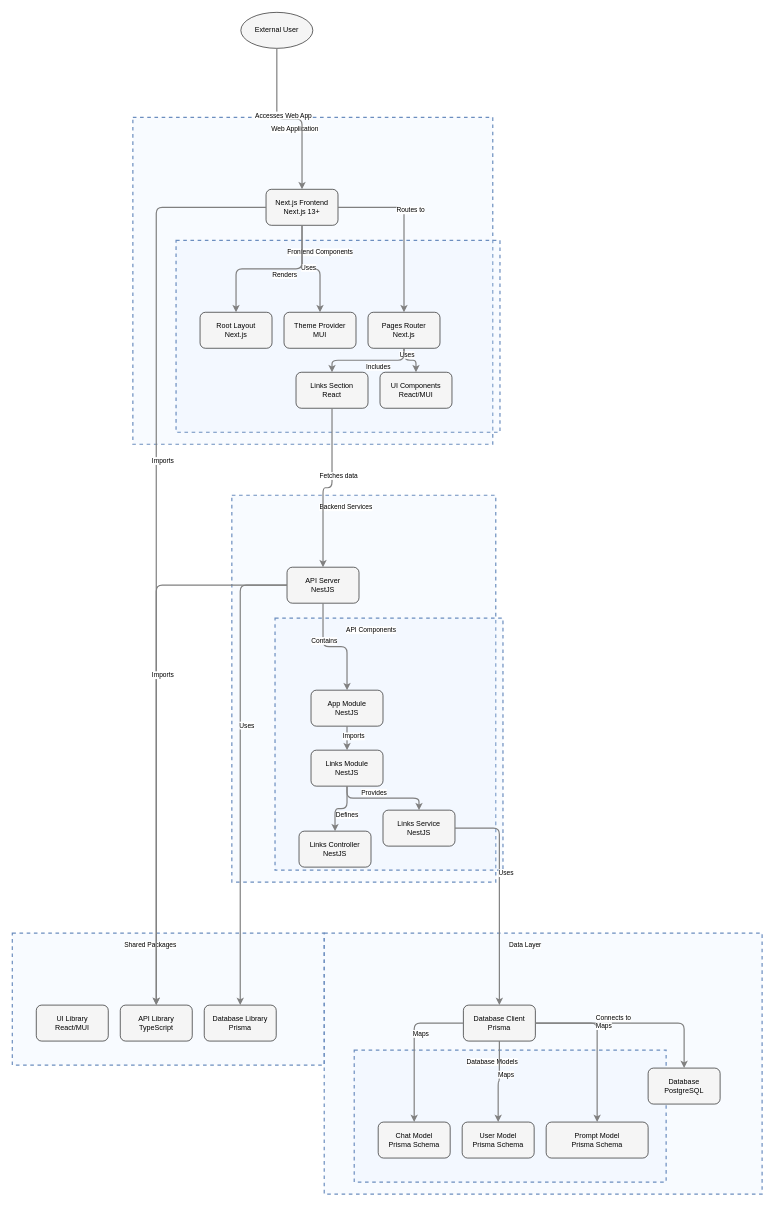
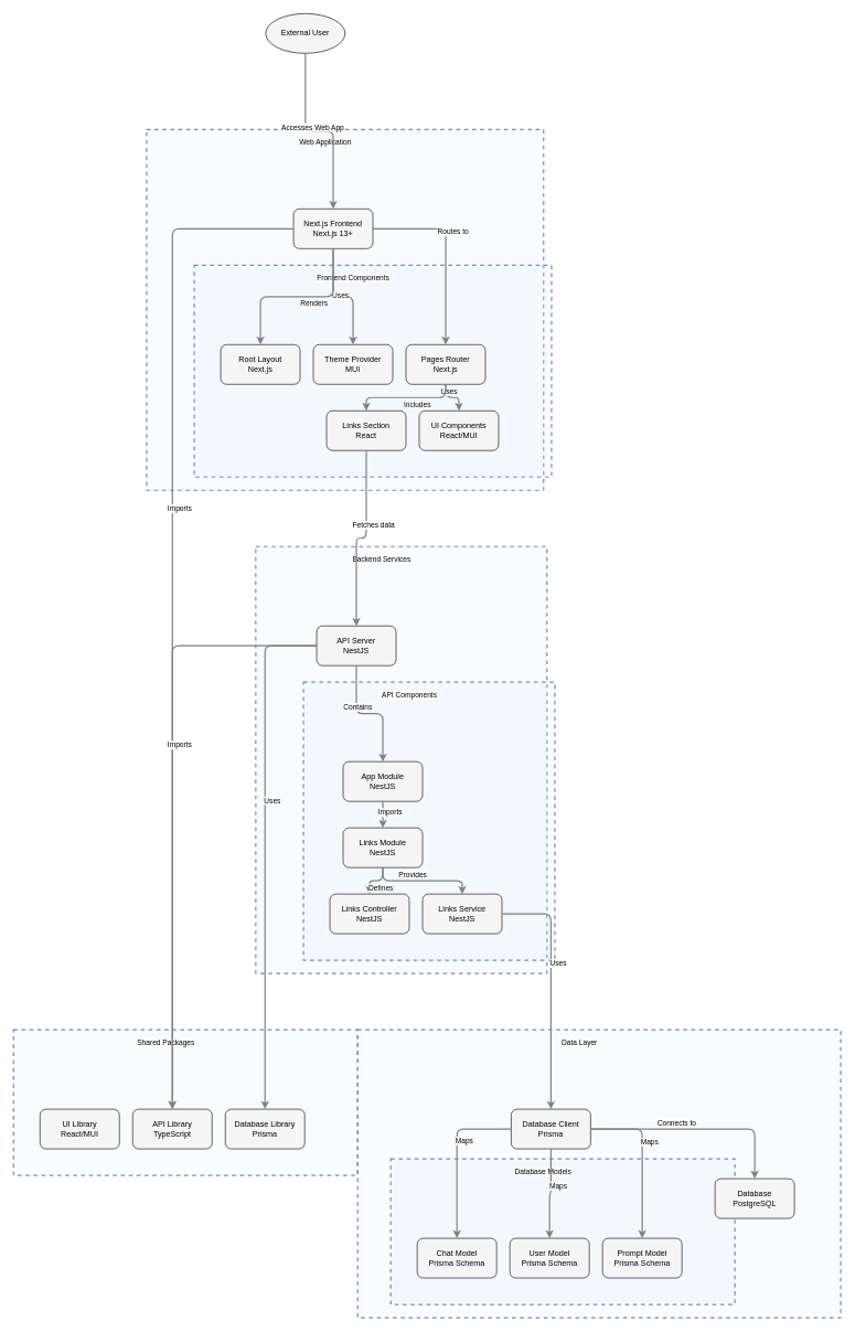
  <mxCell id="0" />
  <mxCell id="1" parent="0" />
  <mxCell id="2" value="" style="html=1;whiteSpace=wrap;container=1;fillColor=#dae8fc;strokeColor=#6c8ebf;dashed=1;fillOpacity=20;strokeWidth=2;containerType=none;recursiveResize=0;movable=1;resizable=1;autosize=0;dropTarget=0" vertex="1" parent="10"><mxGeometry x="50" y="195" width="520" height="220" as="geometry" /></mxCell>
  <mxCell id="3" value="Database Models" style="edgeLabel;html=1;align=center;verticalAlign=middle;resizable=0;labelBackgroundColor=white;spacing=5" vertex="1" parent="10"><mxGeometry x="58" y="203" width="444" height="24" as="geometry" /></mxCell>
  <mxCell id="4" value="" style="html=1;whiteSpace=wrap;container=1;fillColor=#dae8fc;strokeColor=#6c8ebf;dashed=1;fillOpacity=20;strokeWidth=2;containerType=none;recursiveResize=0;movable=1;resizable=1;autosize=0;dropTarget=0" vertex="1" parent="12"><mxGeometry x="72" y="205" width="380" height="420" as="geometry" /></mxCell>
  <mxCell id="5" value="API Components" style="edgeLabel;html=1;align=center;verticalAlign=middle;resizable=0;labelBackgroundColor=white;spacing=5" vertex="1" parent="12"><mxGeometry x="80" y="213" width="304" height="24" as="geometry" /></mxCell>
  <mxCell id="6" value="" style="html=1;whiteSpace=wrap;container=1;fillColor=#dae8fc;strokeColor=#6c8ebf;dashed=1;fillOpacity=20;strokeWidth=2;containerType=none;recursiveResize=0;movable=1;resizable=1;autosize=0;dropTarget=0" vertex="1" parent="14"><mxGeometry x="72" y="205" width="540" height="320" as="geometry" /></mxCell>
  <mxCell id="7" value="Frontend Components" style="edgeLabel;html=1;align=center;verticalAlign=middle;resizable=0;labelBackgroundColor=white;spacing=5" vertex="1" parent="14"><mxGeometry x="80" y="213" width="464" height="24" as="geometry" /></mxCell>
  <mxCell id="8" value="" style="html=1;whiteSpace=wrap;container=1;fillColor=#dae8fc;strokeColor=#6c8ebf;dashed=1;fillOpacity=20;strokeWidth=2;containerType=none;recursiveResize=0;movable=1;resizable=1;autosize=0;dropTarget=0" vertex="1" parent="1"><mxGeometry x="20" y="1555" width="520" height="220" as="geometry" /></mxCell>
  <mxCell id="9" value="Shared Packages" style="edgeLabel;html=1;align=center;verticalAlign=middle;resizable=0;labelBackgroundColor=white;spacing=5" vertex="1" parent="1"><mxGeometry x="28" y="1563" width="444" height="24" as="geometry" /></mxCell>
  <mxCell id="10" value="" style="html=1;whiteSpace=wrap;container=1;fillColor=#dae8fc;strokeColor=#6c8ebf;dashed=1;fillOpacity=20;strokeWidth=2;containerType=none;recursiveResize=0;movable=1;resizable=1;autosize=0;dropTarget=0" vertex="1" parent="1"><mxGeometry x="540" y="1555" width="730" height="435" as="geometry" /></mxCell>
  <mxCell id="11" value="Data Layer" style="edgeLabel;html=1;align=center;verticalAlign=middle;resizable=0;labelBackgroundColor=white;spacing=5" vertex="1" parent="1"><mxGeometry x="548" y="1563" width="654" height="24" as="geometry" /></mxCell>
  <mxCell id="12" value="" style="html=1;whiteSpace=wrap;container=1;fillColor=#dae8fc;strokeColor=#6c8ebf;dashed=1;fillOpacity=20;strokeWidth=2;containerType=none;recursiveResize=0;movable=1;resizable=1;autosize=0;dropTarget=0" vertex="1" parent="1"><mxGeometry x="386" y="825" width="440" height="645" as="geometry" /></mxCell>
  <mxCell id="13" value="Backend Services" style="edgeLabel;html=1;align=center;verticalAlign=middle;resizable=0;labelBackgroundColor=white;spacing=5" vertex="1" parent="1"><mxGeometry x="394" y="833" width="364" height="24" as="geometry" /></mxCell>
  <mxCell id="14" value="" style="html=1;whiteSpace=wrap;container=1;fillColor=#dae8fc;strokeColor=#6c8ebf;dashed=1;fillOpacity=20;strokeWidth=2;containerType=none;recursiveResize=0;movable=1;resizable=1;autosize=0;dropTarget=0" vertex="1" parent="1"><mxGeometry x="221" y="195" width="600" height="545" as="geometry" /></mxCell>
  <mxCell id="15" value="Web Application" style="edgeLabel;html=1;align=center;verticalAlign=middle;resizable=0;labelBackgroundColor=white;spacing=5" vertex="1" parent="1"><mxGeometry x="229" y="203" width="524" height="24" as="geometry" /></mxCell>
  <mxCell id="16" value="External User" style="ellipse;whiteSpace=wrap;html=1;fillColor=#f5f5f5;" vertex="1" parent="1"><mxGeometry x="401" y="20" width="120" height="60" as="geometry" /></mxCell>
  <mxCell id="17" value="Next.js Frontend&lt;br&gt;Next.js 13+" style="rounded=1;whiteSpace=wrap;html=1;fillColor=#f5f5f5" vertex="1" parent="14"><mxGeometry x="222" y="120" width="120" height="60" as="geometry" /></mxCell>
  <mxCell id="18" value="Theme Provider&lt;br&gt;MUI" style="rounded=1;whiteSpace=wrap;html=1;fillColor=#f5f5f5" vertex="1" parent="6"><mxGeometry x="180" y="120" width="120" height="60" as="geometry" /></mxCell>
  <mxCell id="19" value="UI Components&lt;br&gt;React/MUI" style="rounded=1;whiteSpace=wrap;html=1;fillColor=#f5f5f5" vertex="1" parent="6"><mxGeometry x="340" y="220" width="120" height="60" as="geometry" /></mxCell>
  <mxCell id="20" value="Pages Router&lt;br&gt;Next.js" style="rounded=1;whiteSpace=wrap;html=1;fillColor=#f5f5f5" vertex="1" parent="6"><mxGeometry x="320" y="120" width="120" height="60" as="geometry" /></mxCell>
  <mxCell id="21" value="Root Layout&lt;br&gt;Next.js" style="rounded=1;whiteSpace=wrap;html=1;fillColor=#f5f5f5" vertex="1" parent="6"><mxGeometry x="40" y="120" width="120" height="60" as="geometry" /></mxCell>
  <mxCell id="22" value="Links Section&lt;br&gt;React" style="rounded=1;whiteSpace=wrap;html=1;fillColor=#f5f5f5" vertex="1" parent="6"><mxGeometry x="200" y="220" width="120" height="60" as="geometry" /></mxCell>
  <mxCell id="23" value="API Server&lt;br&gt;NestJS" style="rounded=1;whiteSpace=wrap;html=1;fillColor=#f5f5f5" vertex="1" parent="12"><mxGeometry x="92" y="120" width="120" height="60" as="geometry" /></mxCell>
  <mxCell id="24" value="App Module&lt;br&gt;NestJS" style="rounded=1;whiteSpace=wrap;html=1;fillColor=#f5f5f5" vertex="1" parent="4"><mxGeometry x="60" y="120" width="120" height="60" as="geometry" /></mxCell>
  <mxCell id="25" value="Links Module&lt;br&gt;NestJS" style="rounded=1;whiteSpace=wrap;html=1;fillColor=#f5f5f5" vertex="1" parent="4"><mxGeometry x="60" y="220" width="120" height="60" as="geometry" /></mxCell>
- <mxCell id="26" value="Links Controller&lt;br&gt;NestJS" style="rounded=1;whiteSpace=wrap;html=1;fillColor=#f5f5f5" vertex="1" parent="4"><mxGeometry x="40" y="355" width="120" height="60" as="geometry" /></mxCell>
+ <mxCell id="26" value="Links Controller&lt;br&gt;NestJS" style="rounded=1;whiteSpace=wrap;html=1;fillColor=#f5f5f5" vertex="1" parent="4"><mxGeometry x="40" y="320" width="120" height="60" as="geometry" /></mxCell>
  <mxCell id="27" value="Links Service&lt;br&gt;NestJS" style="rounded=1;whiteSpace=wrap;html=1;fillColor=#f5f5f5" vertex="1" parent="4"><mxGeometry x="180" y="320" width="120" height="60" as="geometry" /></mxCell>
  <mxCell id="28" value="Database&lt;br&gt;PostgreSQL" style="rounded=1;whiteSpace=wrap;html=1;fillColor=#f5f5f5" vertex="1" parent="10"><mxGeometry x="540" y="225" width="120" height="60" as="geometry" /></mxCell>
  <mxCell id="29" value="Database Client&lt;br&gt;Prisma" style="rounded=1;whiteSpace=wrap;html=1;fillColor=#f5f5f5" vertex="1" parent="10"><mxGeometry x="232" y="120" width="120" height="60" as="geometry" /></mxCell>
  <mxCell id="30" value="User Model&lt;br&gt;Prisma Schema" style="rounded=1;whiteSpace=wrap;html=1;fillColor=#f5f5f5" vertex="1" parent="2"><mxGeometry x="180" y="120" width="120" height="60" as="geometry" /></mxCell>
- <mxCell id="31" value="Prompt Model&lt;br&gt;Prisma Schema" style="rounded=1;whiteSpace=wrap;html=1;fillColor=#f5f5f5" vertex="1" parent="2"><mxGeometry x="320" y="120" width="170" height="60" as="geometry" /></mxCell>
+ <mxCell id="31" value="Prompt Model&lt;br&gt;Prisma Schema" style="rounded=1;whiteSpace=wrap;html=1;fillColor=#f5f5f5" vertex="1" parent="2"><mxGeometry x="320" y="120" width="120" height="60" as="geometry" /></mxCell>
  <mxCell id="32" value="Chat Model&lt;br&gt;Prisma Schema" style="rounded=1;whiteSpace=wrap;html=1;fillColor=#f5f5f5" vertex="1" parent="2"><mxGeometry x="40" y="120" width="120" height="60" as="geometry" /></mxCell>
  <mxCell id="33" value="UI Library&lt;br&gt;React/MUI" style="rounded=1;whiteSpace=wrap;html=1;fillColor=#f5f5f5" vertex="1" parent="8"><mxGeometry x="40" y="120" width="120" height="60" as="geometry" /></mxCell>
  <mxCell id="34" value="API Library&lt;br&gt;TypeScript" style="rounded=1;whiteSpace=wrap;html=1;fillColor=#f5f5f5" vertex="1" parent="8"><mxGeometry x="180" y="120" width="120" height="60" as="geometry" /></mxCell>
  <mxCell id="35" value="Database Library&lt;br&gt;Prisma" style="rounded=1;whiteSpace=wrap;html=1;fillColor=#f5f5f5" vertex="1" parent="8"><mxGeometry x="320" y="120" width="120" height="60" as="geometry" /></mxCell>
  <mxCell id="36" style="edgeStyle=orthogonalEdgeStyle;rounded=1;orthogonalLoop=1;jettySize=auto;html=1;strokeColor=#808080;strokeWidth=2;jumpStyle=arc;jumpSize=10;spacing=15;labelBackgroundColor=white;labelBorderColor=none" edge="1" parent="1" source="16" target="17"><mxGeometry relative="1" as="geometry" /></mxCell>
  <mxCell id="37" value="Accesses Web App" style="edgeLabel;html=1;align=center;verticalAlign=middle;resizable=0;points=[];" vertex="1" connectable="0" parent="36"><mxGeometry x="-0.2" y="10" relative="1" as="geometry"><mxPoint as="offset" /></mxGeometry></mxCell>
  <mxCell id="38" style="edgeStyle=orthogonalEdgeStyle;rounded=1;orthogonalLoop=1;jettySize=auto;html=1;strokeColor=#808080;strokeWidth=2;jumpStyle=arc;jumpSize=10;spacing=15;labelBackgroundColor=white;labelBorderColor=none" edge="1" parent="1" source="17" target="18"><mxGeometry relative="1" as="geometry" /></mxCell>
  <mxCell id="39" value="Uses" style="edgeLabel;html=1;align=center;verticalAlign=middle;resizable=0;points=[];" vertex="1" connectable="0" parent="38"><mxGeometry x="-0.2" y="10" relative="1" as="geometry"><mxPoint as="offset" /></mxGeometry></mxCell>
  <mxCell id="40" style="edgeStyle=orthogonalEdgeStyle;rounded=1;orthogonalLoop=1;jettySize=auto;html=1;strokeColor=#808080;strokeWidth=2;jumpStyle=arc;jumpSize=10;spacing=15;labelBackgroundColor=white;labelBorderColor=none" edge="1" parent="1" source="17" target="21"><mxGeometry relative="1" as="geometry" /></mxCell>
  <mxCell id="41" value="Renders" style="edgeLabel;html=1;align=center;verticalAlign=middle;resizable=0;points=[];" vertex="1" connectable="0" parent="40"><mxGeometry x="-0.2" y="10" relative="1" as="geometry"><mxPoint as="offset" /></mxGeometry></mxCell>
  <mxCell id="42" style="edgeStyle=orthogonalEdgeStyle;rounded=1;orthogonalLoop=1;jettySize=auto;html=1;strokeColor=#808080;strokeWidth=2;jumpStyle=arc;jumpSize=10;spacing=15;labelBackgroundColor=white;labelBorderColor=none" edge="1" parent="1" source="17" target="20"><mxGeometry relative="1" as="geometry" /></mxCell>
  <mxCell id="43" value="Routes to" style="edgeLabel;html=1;align=center;verticalAlign=middle;resizable=0;points=[];" vertex="1" connectable="0" parent="42"><mxGeometry x="-0.2" y="10" relative="1" as="geometry"><mxPoint as="offset" /></mxGeometry></mxCell>
  <mxCell id="44" style="edgeStyle=orthogonalEdgeStyle;rounded=1;orthogonalLoop=1;jettySize=auto;html=1;strokeColor=#808080;strokeWidth=2;jumpStyle=arc;jumpSize=10;spacing=15;labelBackgroundColor=white;labelBorderColor=none" edge="1" parent="1" source="20" target="19"><mxGeometry relative="1" as="geometry" /></mxCell>
  <mxCell id="45" value="Uses" style="edgeLabel;html=1;align=center;verticalAlign=middle;resizable=0;points=[];" vertex="1" connectable="0" parent="44"><mxGeometry x="-0.2" y="10" relative="1" as="geometry"><mxPoint as="offset" /></mxGeometry></mxCell>
  <mxCell id="46" style="edgeStyle=orthogonalEdgeStyle;rounded=1;orthogonalLoop=1;jettySize=auto;html=1;strokeColor=#808080;strokeWidth=2;jumpStyle=arc;jumpSize=10;spacing=15;labelBackgroundColor=white;labelBorderColor=none" edge="1" parent="1" source="20" target="22"><mxGeometry relative="1" as="geometry" /></mxCell>
  <mxCell id="47" value="Includes" style="edgeLabel;html=1;align=center;verticalAlign=middle;resizable=0;points=[];" vertex="1" connectable="0" parent="46"><mxGeometry x="-0.2" y="10" relative="1" as="geometry"><mxPoint as="offset" /></mxGeometry></mxCell>
  <mxCell id="48" style="edgeStyle=orthogonalEdgeStyle;rounded=1;orthogonalLoop=1;jettySize=auto;html=1;strokeColor=#808080;strokeWidth=2;jumpStyle=arc;jumpSize=10;spacing=15;labelBackgroundColor=white;labelBorderColor=none" edge="1" parent="1" source="22" target="23"><mxGeometry relative="1" as="geometry" /></mxCell>
  <mxCell id="49" value="Fetches data" style="edgeLabel;html=1;align=center;verticalAlign=middle;resizable=0;points=[];" vertex="1" connectable="0" parent="48"><mxGeometry x="-0.2" y="10" relative="1" as="geometry"><mxPoint as="offset" /></mxGeometry></mxCell>
  <mxCell id="50" style="edgeStyle=orthogonalEdgeStyle;rounded=1;orthogonalLoop=1;jettySize=auto;html=1;strokeColor=#808080;strokeWidth=2;jumpStyle=arc;jumpSize=10;spacing=15;labelBackgroundColor=white;labelBorderColor=none" edge="1" parent="1" source="23" target="24"><mxGeometry relative="1" as="geometry" /></mxCell>
  <mxCell id="51" value="Contains" style="edgeLabel;html=1;align=center;verticalAlign=middle;resizable=0;points=[];" vertex="1" connectable="0" parent="50"><mxGeometry x="-0.2" y="10" relative="1" as="geometry"><mxPoint as="offset" /></mxGeometry></mxCell>
  <mxCell id="52" style="edgeStyle=orthogonalEdgeStyle;rounded=1;orthogonalLoop=1;jettySize=auto;html=1;strokeColor=#808080;strokeWidth=2;jumpStyle=arc;jumpSize=10;spacing=15;labelBackgroundColor=white;labelBorderColor=none" edge="1" parent="1" source="24" target="25"><mxGeometry relative="1" as="geometry" /></mxCell>
  <mxCell id="53" value="Imports" style="edgeLabel;html=1;align=center;verticalAlign=middle;resizable=0;points=[];" vertex="1" connectable="0" parent="52"><mxGeometry x="-0.2" y="10" relative="1" as="geometry"><mxPoint as="offset" /></mxGeometry></mxCell>
  <mxCell id="54" style="edgeStyle=orthogonalEdgeStyle;rounded=1;orthogonalLoop=1;jettySize=auto;html=1;strokeColor=#808080;strokeWidth=2;jumpStyle=arc;jumpSize=10;spacing=15;labelBackgroundColor=white;labelBorderColor=none" edge="1" parent="1" source="25" target="26"><mxGeometry relative="1" as="geometry" /></mxCell>
  <mxCell id="55" value="Defines" style="edgeLabel;html=1;align=center;verticalAlign=middle;resizable=0;points=[];" vertex="1" connectable="0" parent="54"><mxGeometry x="-0.2" y="10" relative="1" as="geometry"><mxPoint as="offset" /></mxGeometry></mxCell>
  <mxCell id="56" style="edgeStyle=orthogonalEdgeStyle;rounded=1;orthogonalLoop=1;jettySize=auto;html=1;strokeColor=#808080;strokeWidth=2;jumpStyle=arc;jumpSize=10;spacing=15;labelBackgroundColor=white;labelBorderColor=none" edge="1" parent="1" source="25" target="27"><mxGeometry relative="1" as="geometry" /></mxCell>
  <mxCell id="57" value="Provides" style="edgeLabel;html=1;align=center;verticalAlign=middle;resizable=0;points=[];" vertex="1" connectable="0" parent="56"><mxGeometry x="-0.2" y="10" relative="1" as="geometry"><mxPoint as="offset" /></mxGeometry></mxCell>
  <mxCell id="58" style="edgeStyle=orthogonalEdgeStyle;rounded=1;orthogonalLoop=1;jettySize=auto;html=1;strokeColor=#808080;strokeWidth=2;jumpStyle=arc;jumpSize=10;spacing=15;labelBackgroundColor=white;labelBorderColor=none" edge="1" parent="1" source="27" target="29"><mxGeometry relative="1" as="geometry" /></mxCell>
  <mxCell id="59" value="Uses" style="edgeLabel;html=1;align=center;verticalAlign=middle;resizable=0;points=[];" vertex="1" connectable="0" parent="58"><mxGeometry x="-0.2" y="10" relative="1" as="geometry"><mxPoint as="offset" /></mxGeometry></mxCell>
  <mxCell id="60" style="edgeStyle=orthogonalEdgeStyle;rounded=1;orthogonalLoop=1;jettySize=auto;html=1;strokeColor=#808080;strokeWidth=2;jumpStyle=arc;jumpSize=10;spacing=15;labelBackgroundColor=white;labelBorderColor=none" edge="1" parent="1" source="29" target="28"><mxGeometry relative="1" as="geometry" /></mxCell>
  <mxCell id="61" value="Connects to" style="edgeLabel;html=1;align=center;verticalAlign=middle;resizable=0;points=[];" vertex="1" connectable="0" parent="60"><mxGeometry x="-0.2" y="10" relative="1" as="geometry"><mxPoint as="offset" /></mxGeometry></mxCell>
  <mxCell id="62" style="edgeStyle=orthogonalEdgeStyle;rounded=1;orthogonalLoop=1;jettySize=auto;html=1;strokeColor=#808080;strokeWidth=2;jumpStyle=arc;jumpSize=10;spacing=15;labelBackgroundColor=white;labelBorderColor=none" edge="1" parent="1" source="29" target="30"><mxGeometry relative="1" as="geometry" /></mxCell>
  <mxCell id="63" value="Maps" style="edgeLabel;html=1;align=center;verticalAlign=middle;resizable=0;points=[];" vertex="1" connectable="0" parent="62"><mxGeometry x="-0.2" y="10" relative="1" as="geometry"><mxPoint as="offset" /></mxGeometry></mxCell>
  <mxCell id="64" style="edgeStyle=orthogonalEdgeStyle;rounded=1;orthogonalLoop=1;jettySize=auto;html=1;strokeColor=#808080;strokeWidth=2;jumpStyle=arc;jumpSize=10;spacing=15;labelBackgroundColor=white;labelBorderColor=none" edge="1" parent="1" source="29" target="31"><mxGeometry relative="1" as="geometry" /></mxCell>
  <mxCell id="65" value="Maps" style="edgeLabel;html=1;align=center;verticalAlign=middle;resizable=0;points=[];" vertex="1" connectable="0" parent="64"><mxGeometry x="-0.2" y="10" relative="1" as="geometry"><mxPoint as="offset" /></mxGeometry></mxCell>
  <mxCell id="66" style="edgeStyle=orthogonalEdgeStyle;rounded=1;orthogonalLoop=1;jettySize=auto;html=1;strokeColor=#808080;strokeWidth=2;jumpStyle=arc;jumpSize=10;spacing=15;labelBackgroundColor=white;labelBorderColor=none" edge="1" parent="1" source="29" target="32"><mxGeometry relative="1" as="geometry" /></mxCell>
  <mxCell id="67" value="Maps" style="edgeLabel;html=1;align=center;verticalAlign=middle;resizable=0;points=[];" vertex="1" connectable="0" parent="66"><mxGeometry x="-0.2" y="10" relative="1" as="geometry"><mxPoint as="offset" /></mxGeometry></mxCell>
  <mxCell id="68" style="edgeStyle=orthogonalEdgeStyle;rounded=1;orthogonalLoop=1;jettySize=auto;html=1;strokeColor=#808080;strokeWidth=2;jumpStyle=arc;jumpSize=10;spacing=15;labelBackgroundColor=white;labelBorderColor=none" edge="1" parent="1" source="17" target="34"><mxGeometry relative="1" as="geometry" /></mxCell>
  <mxCell id="69" value="Imports" style="edgeLabel;html=1;align=center;verticalAlign=middle;resizable=0;points=[];" vertex="1" connectable="0" parent="68"><mxGeometry x="-0.2" y="10" relative="1" as="geometry"><mxPoint as="offset" /></mxGeometry></mxCell>
  <mxCell id="70" style="edgeStyle=orthogonalEdgeStyle;rounded=1;orthogonalLoop=1;jettySize=auto;html=1;strokeColor=#808080;strokeWidth=2;jumpStyle=arc;jumpSize=10;spacing=15;labelBackgroundColor=white;labelBorderColor=none" edge="1" parent="1" source="23" target="34"><mxGeometry relative="1" as="geometry" /></mxCell>
  <mxCell id="71" value="Imports" style="edgeLabel;html=1;align=center;verticalAlign=middle;resizable=0;points=[];" vertex="1" connectable="0" parent="70"><mxGeometry x="-0.2" y="10" relative="1" as="geometry"><mxPoint as="offset" /></mxGeometry></mxCell>
  <mxCell id="72" style="edgeStyle=orthogonalEdgeStyle;rounded=1;orthogonalLoop=1;jettySize=auto;html=1;strokeColor=#808080;strokeWidth=2;jumpStyle=arc;jumpSize=10;spacing=15;labelBackgroundColor=white;labelBorderColor=none" edge="1" parent="1" source="23" target="35"><mxGeometry relative="1" as="geometry" /></mxCell>
  <mxCell id="73" value="Uses" style="edgeLabel;html=1;align=center;verticalAlign=middle;resizable=0;points=[];" vertex="1" connectable="0" parent="72"><mxGeometry x="-0.2" y="10" relative="1" as="geometry"><mxPoint as="offset" /></mxGeometry></mxCell>
